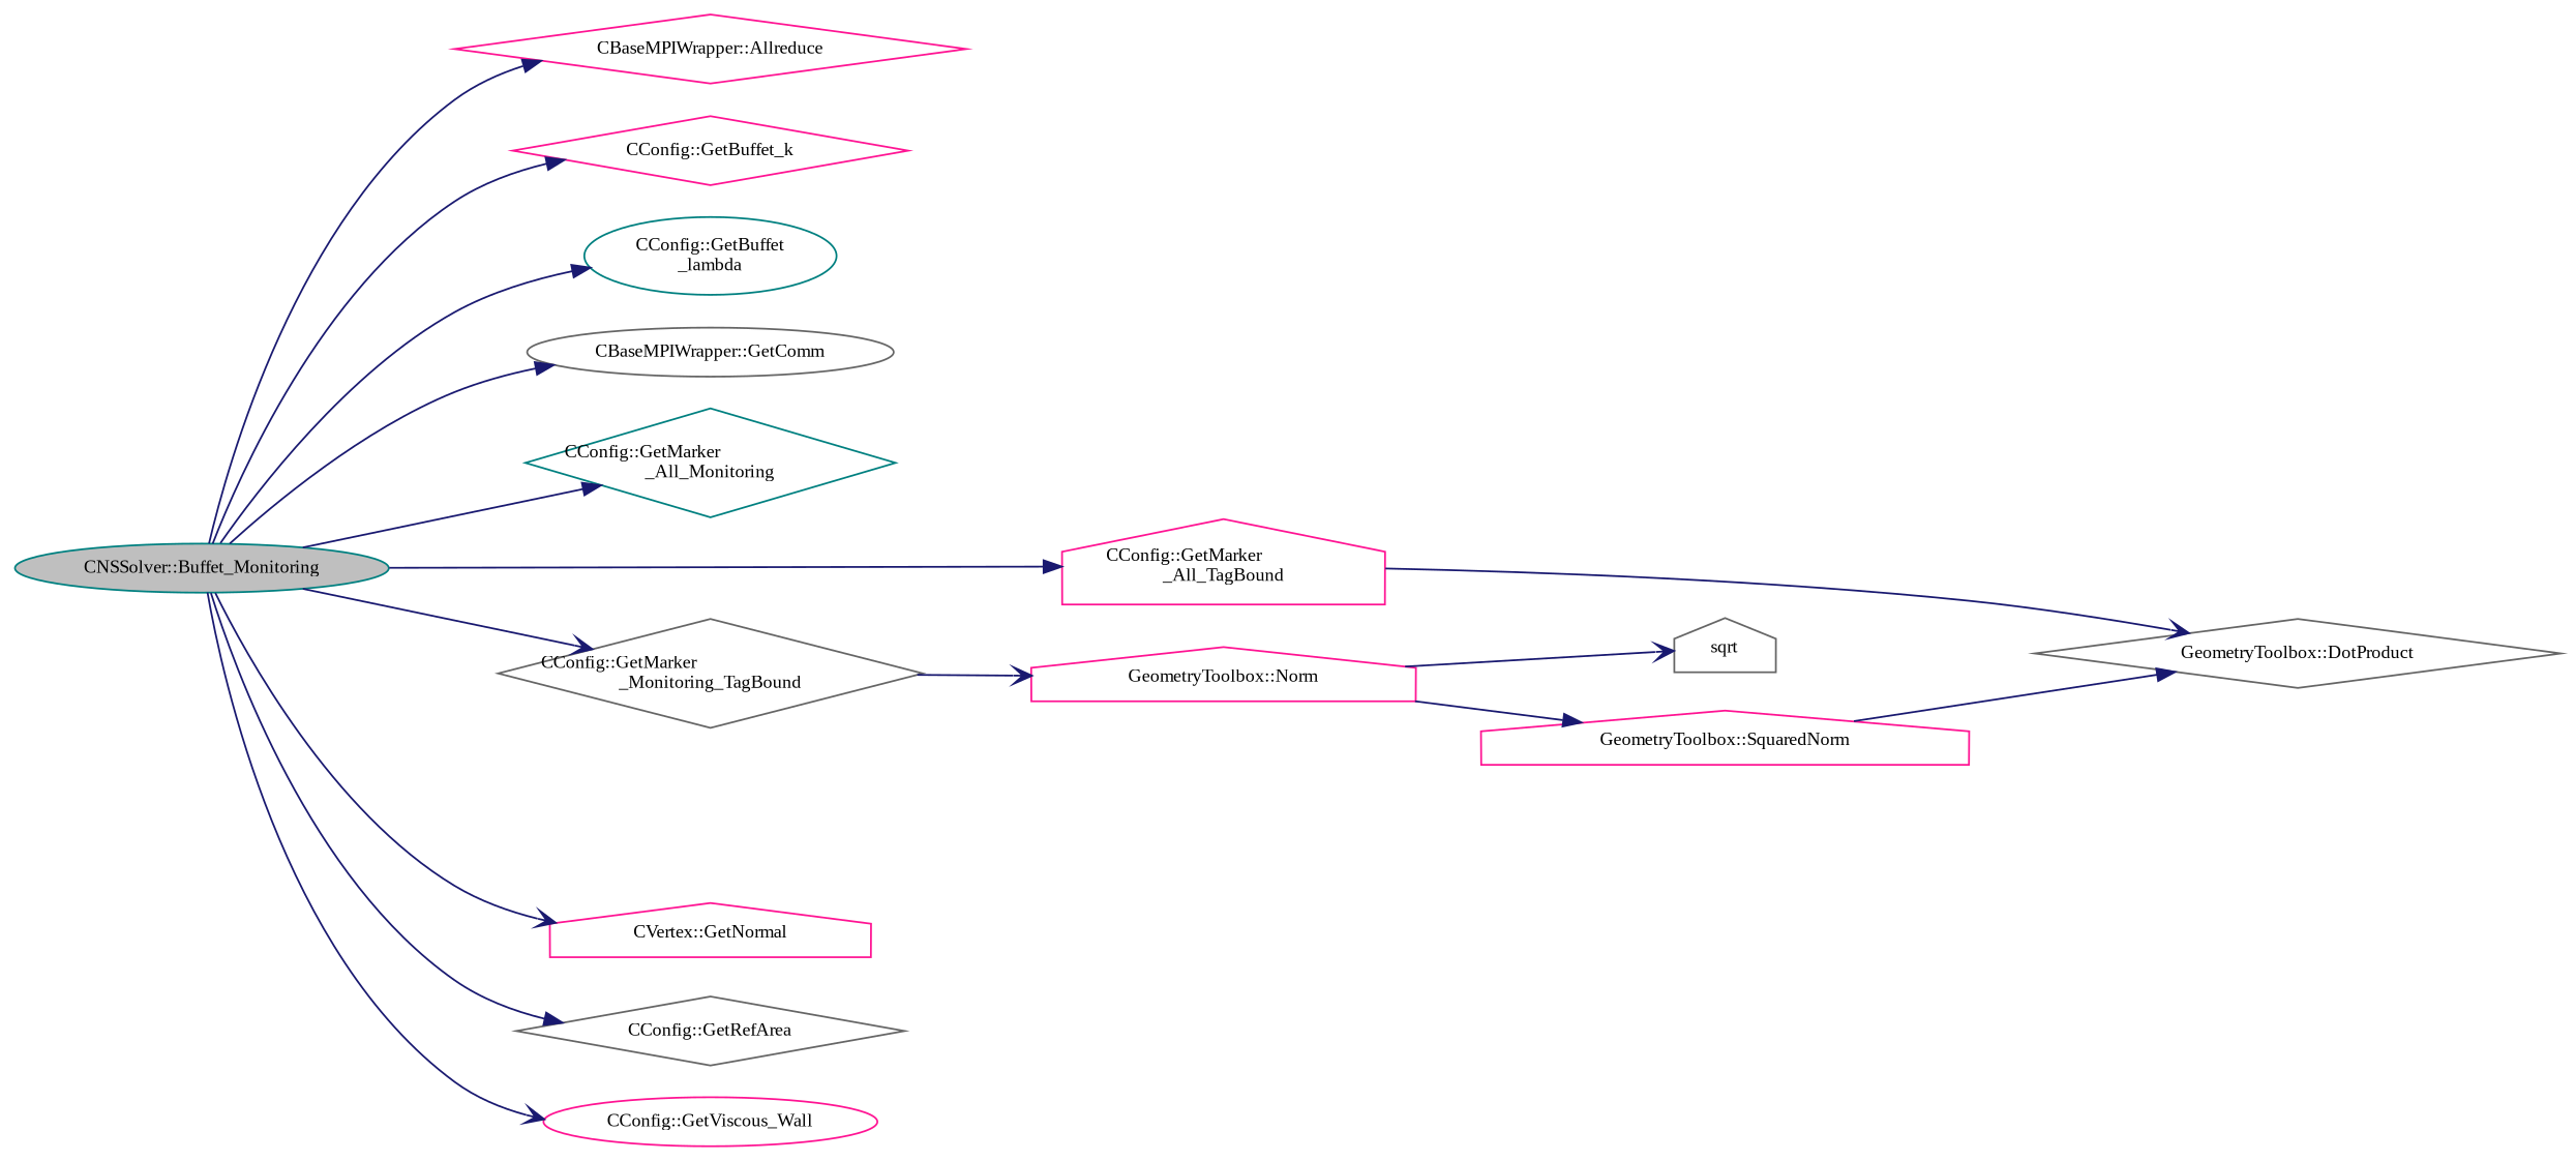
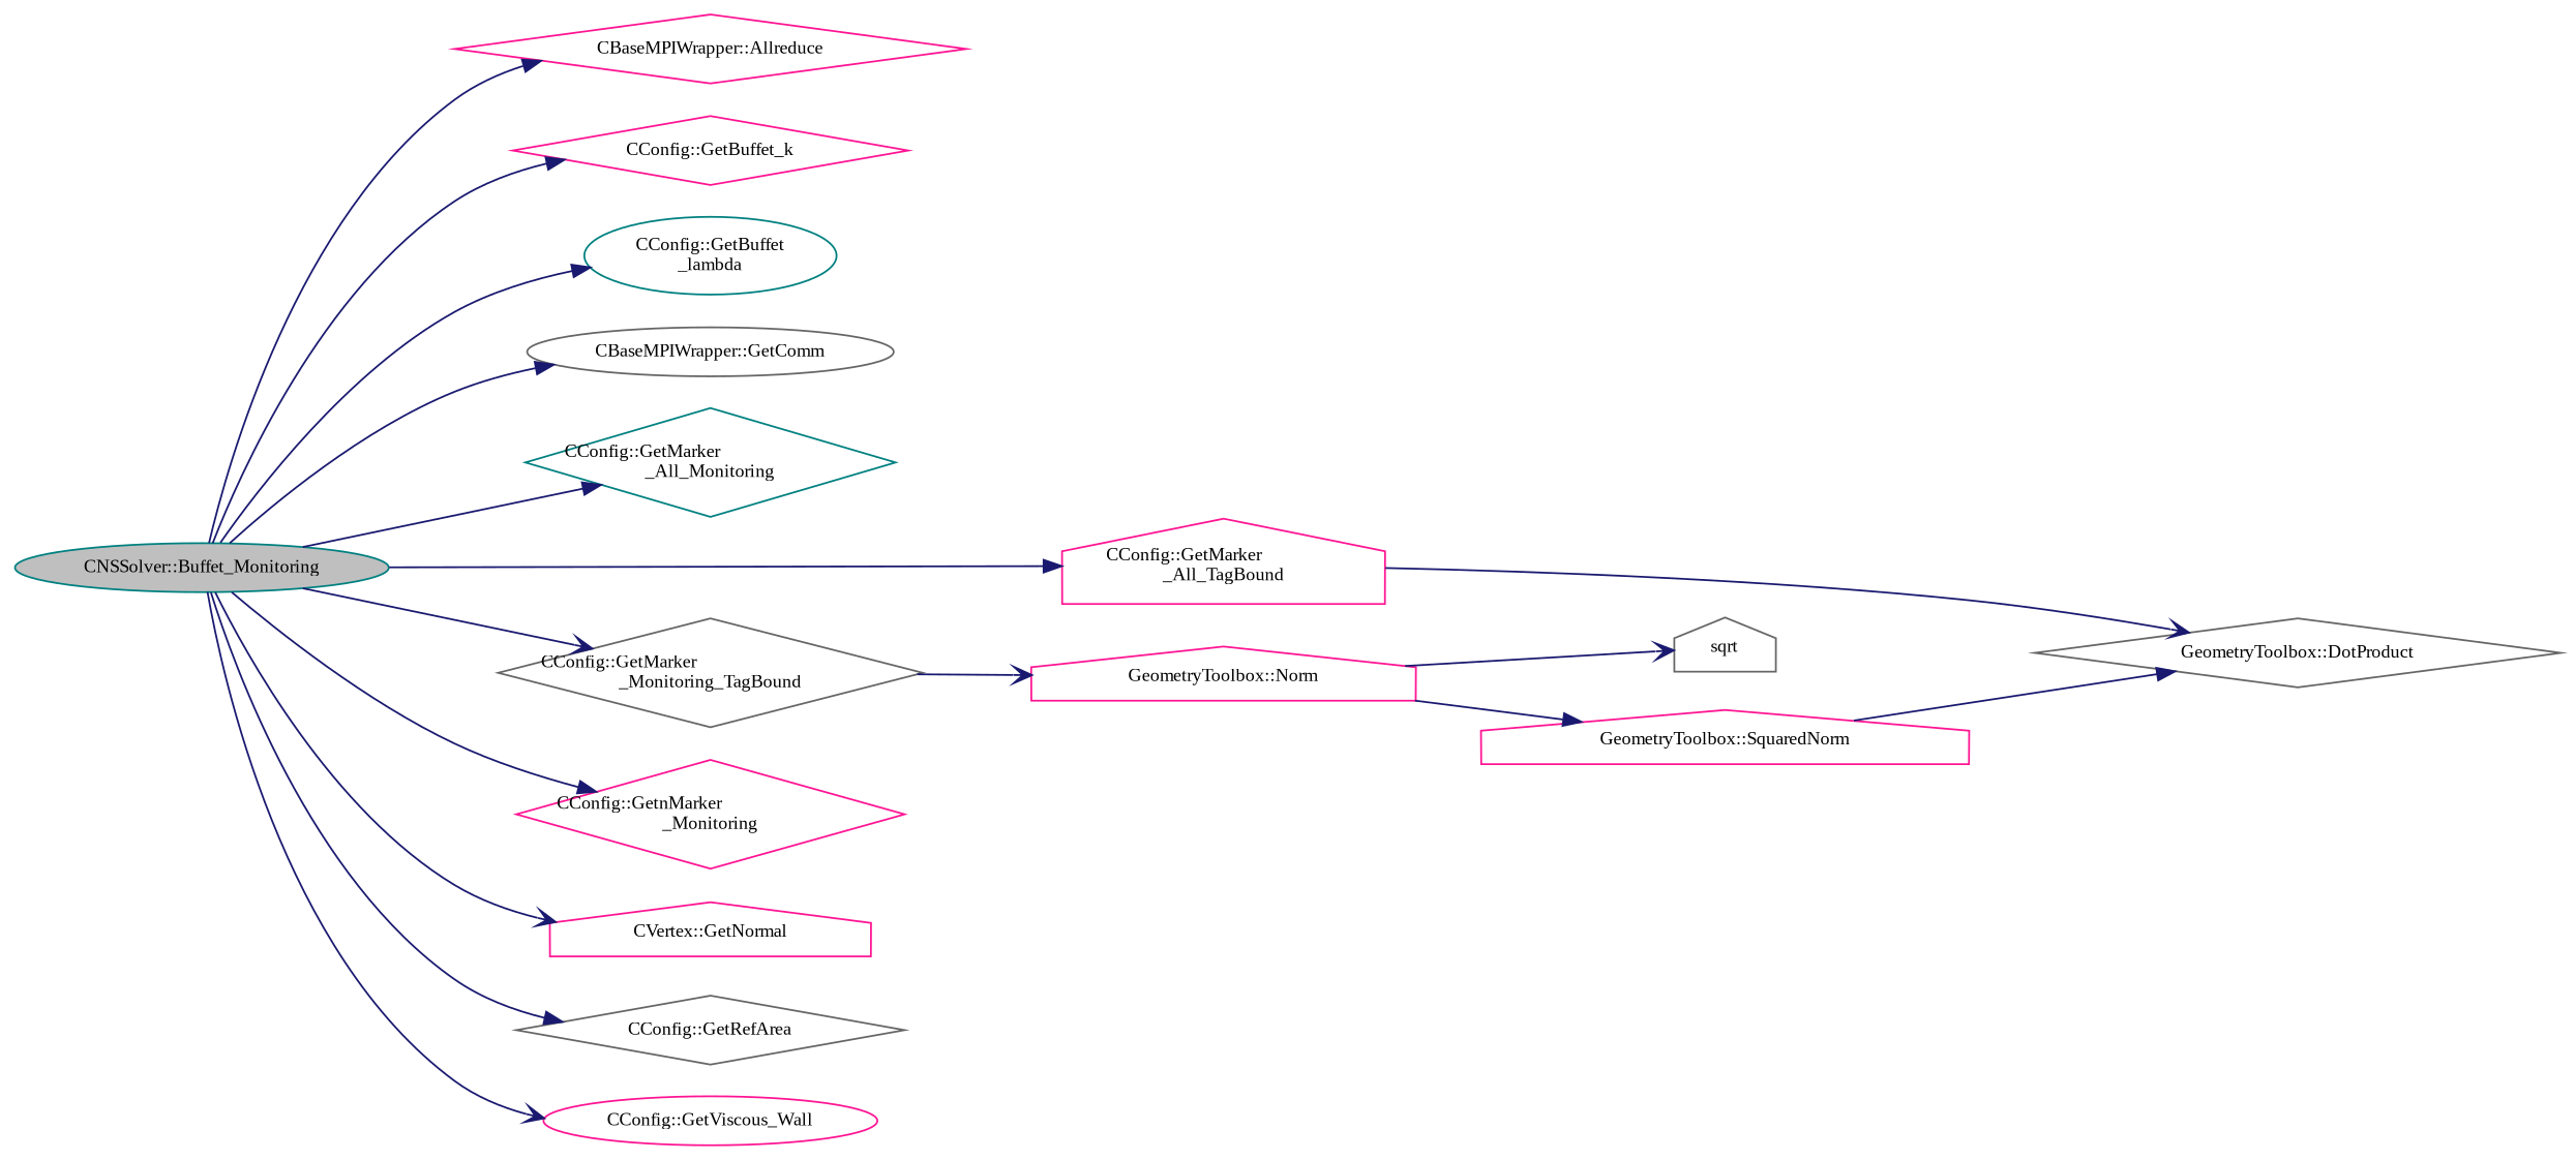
  digraph {
    fontname="Liberation Serif"
    rankdir=LR
    node [color=deeppink fillcolor=white fontname="Liberation Serif" fontsize=10 shape=diamond style=filled]
    edge [arrowhead=normal color=midnightblue fontname="Liberation Serif" fontsize=10 labelfontname=Helvetica labelfontsize=10 style=solid]
    n1 [color=teal fillcolor=grey75 fontcolor=black height=0.2 label="CNSSolver::Buffet_Monitoring" shape=ellipse width=0.4]
    n2 [height=0.2 label="CBaseMPIWrapper::Allreduce" width=0.4]
    n3 [height=0.2 label="CConfig::GetBuffet_k" width=0.4]
    n4 [color=teal height=0.2 label="CConfig::GetBuffet\l_lambda" shape=ellipse width=0.4]
    n5 [color=gray40 height=0.2 label="CBaseMPIWrapper::GetComm" shape=ellipse width=0.4]
    n6 [color=teal height=0.2 label="CConfig::GetMarker\l_All_Monitoring" width=0.4]
    n7 [height=0.2 label="CConfig::GetMarker\l_All_TagBound" shape=house width=0.4]
    n8 [color=gray40 height=0.2 label="CConfig::GetMarker\l_Monitoring_TagBound" width=0.4]
+   n9 [height=0.2 label="CConfig::GetnMarker\l_Monitoring" width=0.4]
    n10 [height=0.2 label="CVertex::GetNormal" shape=house width=0.4]
    n11 [color=gray40 height=0.2 label="CConfig::GetRefArea" width=0.4]
    n12 [height=0.2 label="CConfig::GetViscous_Wall" shape=ellipse width=0.4]
    n13 [color=gray40 height=0.2 label="GeometryToolbox::DotProduct" width=0.4]
    n14 [height=0.2 label="GeometryToolbox::Norm" shape=house width=0.4]
    n15 [color=gray40 height=0.2 label=sqrt shape=house width=0.4]
    n16 [height=0.2 label="GeometryToolbox::SquaredNorm" shape=house width=0.4]
    n1 -> n2
    n1 -> n3
    n1 -> n4
    n1 -> n5
    n1 -> n6
    n1 -> n7
    n1 -> n8 [arrowhead=vee]
+   n1 -> n9
    n1 -> n10 [arrowhead=vee]
    n1 -> n11
    n1 -> n12 [arrowhead=vee]
    n7 -> n13 [arrowhead=vee]
    n8 -> n14 [arrowhead=vee]
    n14 -> n15 [arrowhead=vee]
    n14 -> n16
    n16 -> n13
  }
